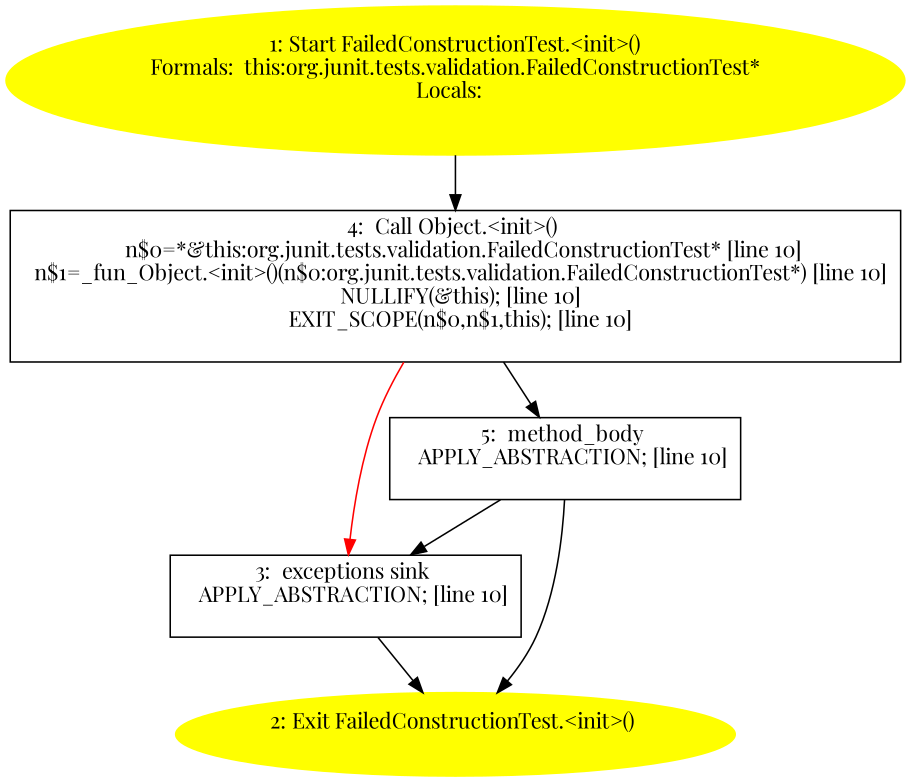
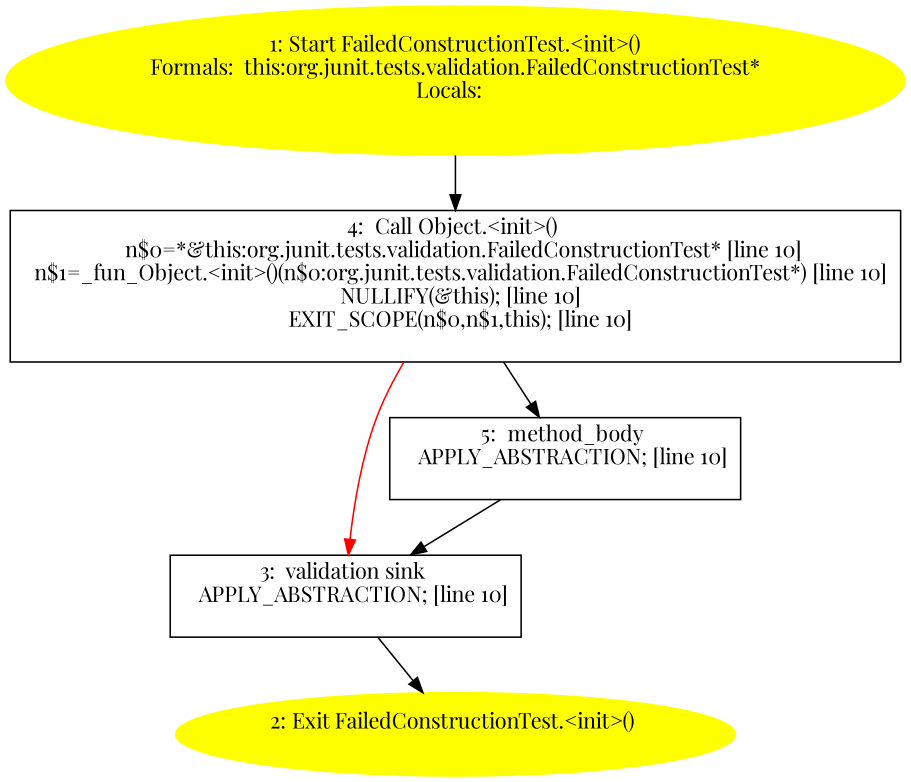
  digraph {
    fontname="Playfair Display"
    node [fontname="Playfair Display" shape=box]
    edge [fontname="Playfair Display"]
    n1 [color=yellow label="1: Start FailedConstructionTest.<init>()\nFormals:  this:org.junit.tests.validation.FailedConstructionTest*\nLocals:  \n  " style=filled shape=""]
    n2 [label="4:  Call Object.<init>() \n   n$0=*&this:org.junit.tests.validation.FailedConstructionTest* [line 10]\n  n$1=_fun_Object.<init>()(n$0:org.junit.tests.validation.FailedConstructionTest*) [line 10]\n  NULLIFY(&this); [line 10]\n  EXIT_SCOPE(n$0,n$1,this); [line 10]\n "]
-   n3 [label="3:  exceptions sink \n   APPLY_ABSTRACTION; [line 10]\n "]
+   n3 [label="3:  validation sink \n   APPLY_ABSTRACTION; [line 10]\n "]
    n4 [label="5:  method_body \n   APPLY_ABSTRACTION; [line 10]\n "]
    n5 [color=yellow label="2: Exit FailedConstructionTest.<init>() \n  " style=filled shape=""]
    n1 -> n2
    n2 -> n3 [color=red]
    n2 -> n4
    n3 -> n5
    n4 -> n3 [color=black]
-   n4 -> n5
  }
